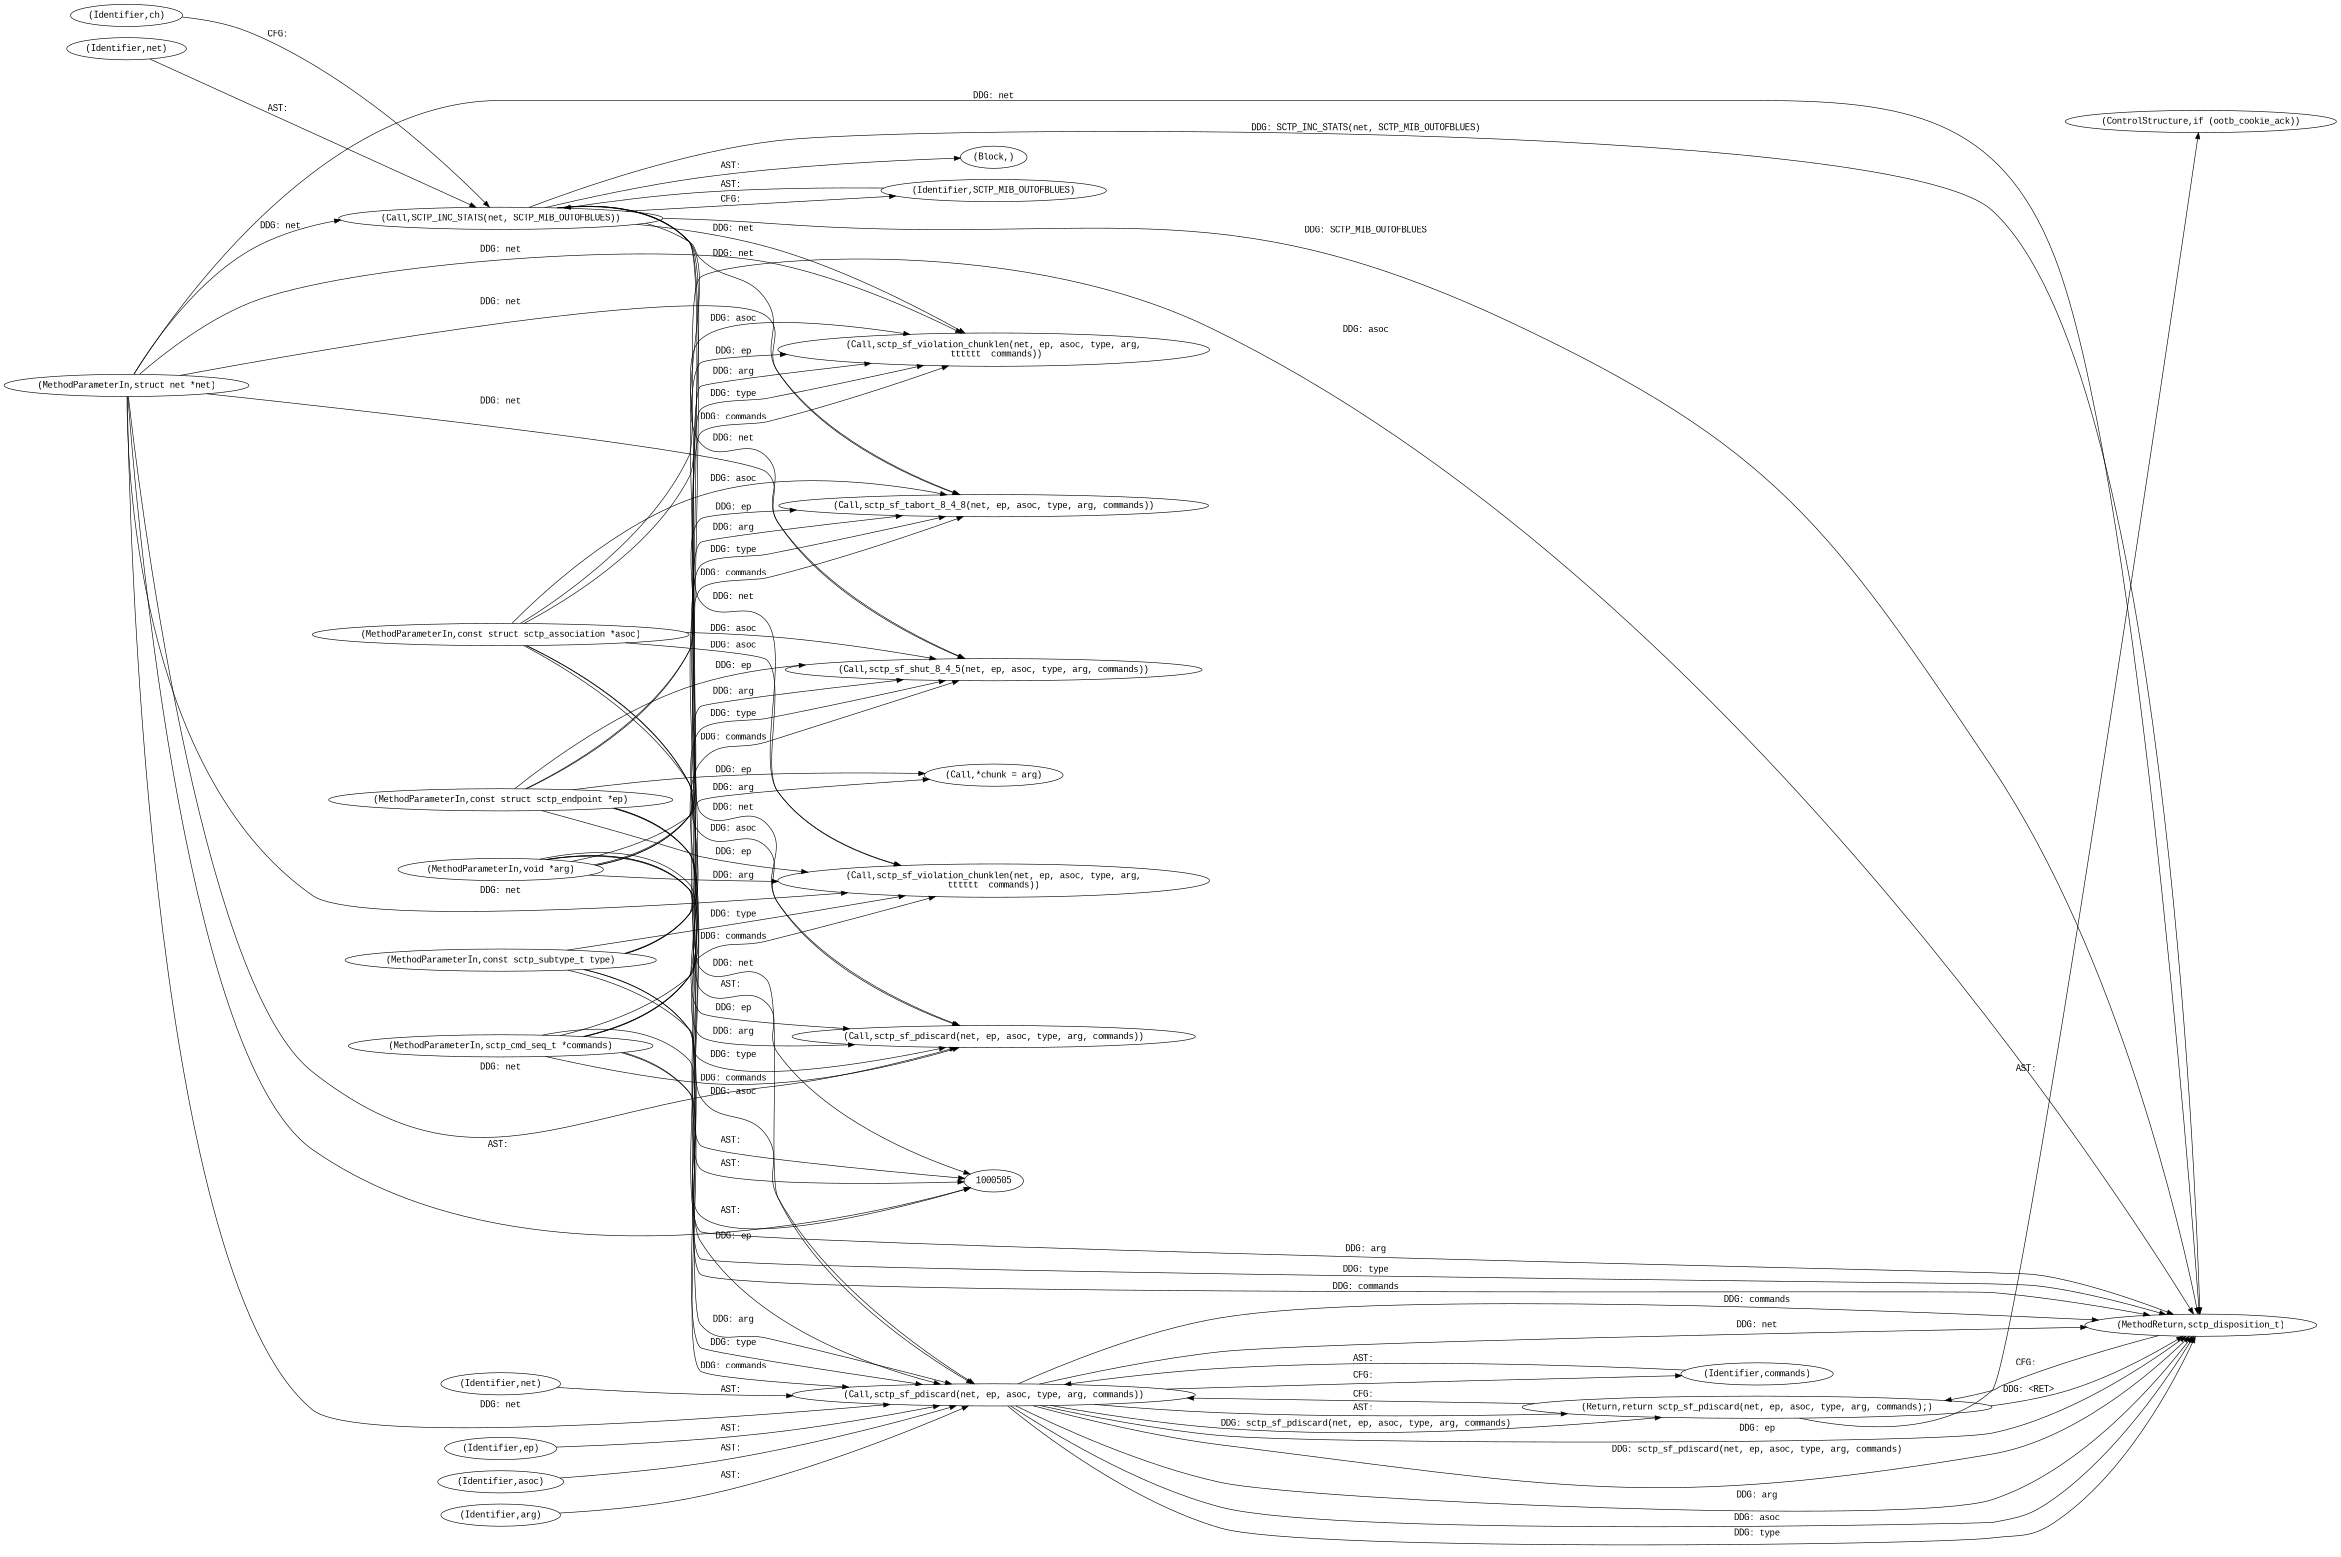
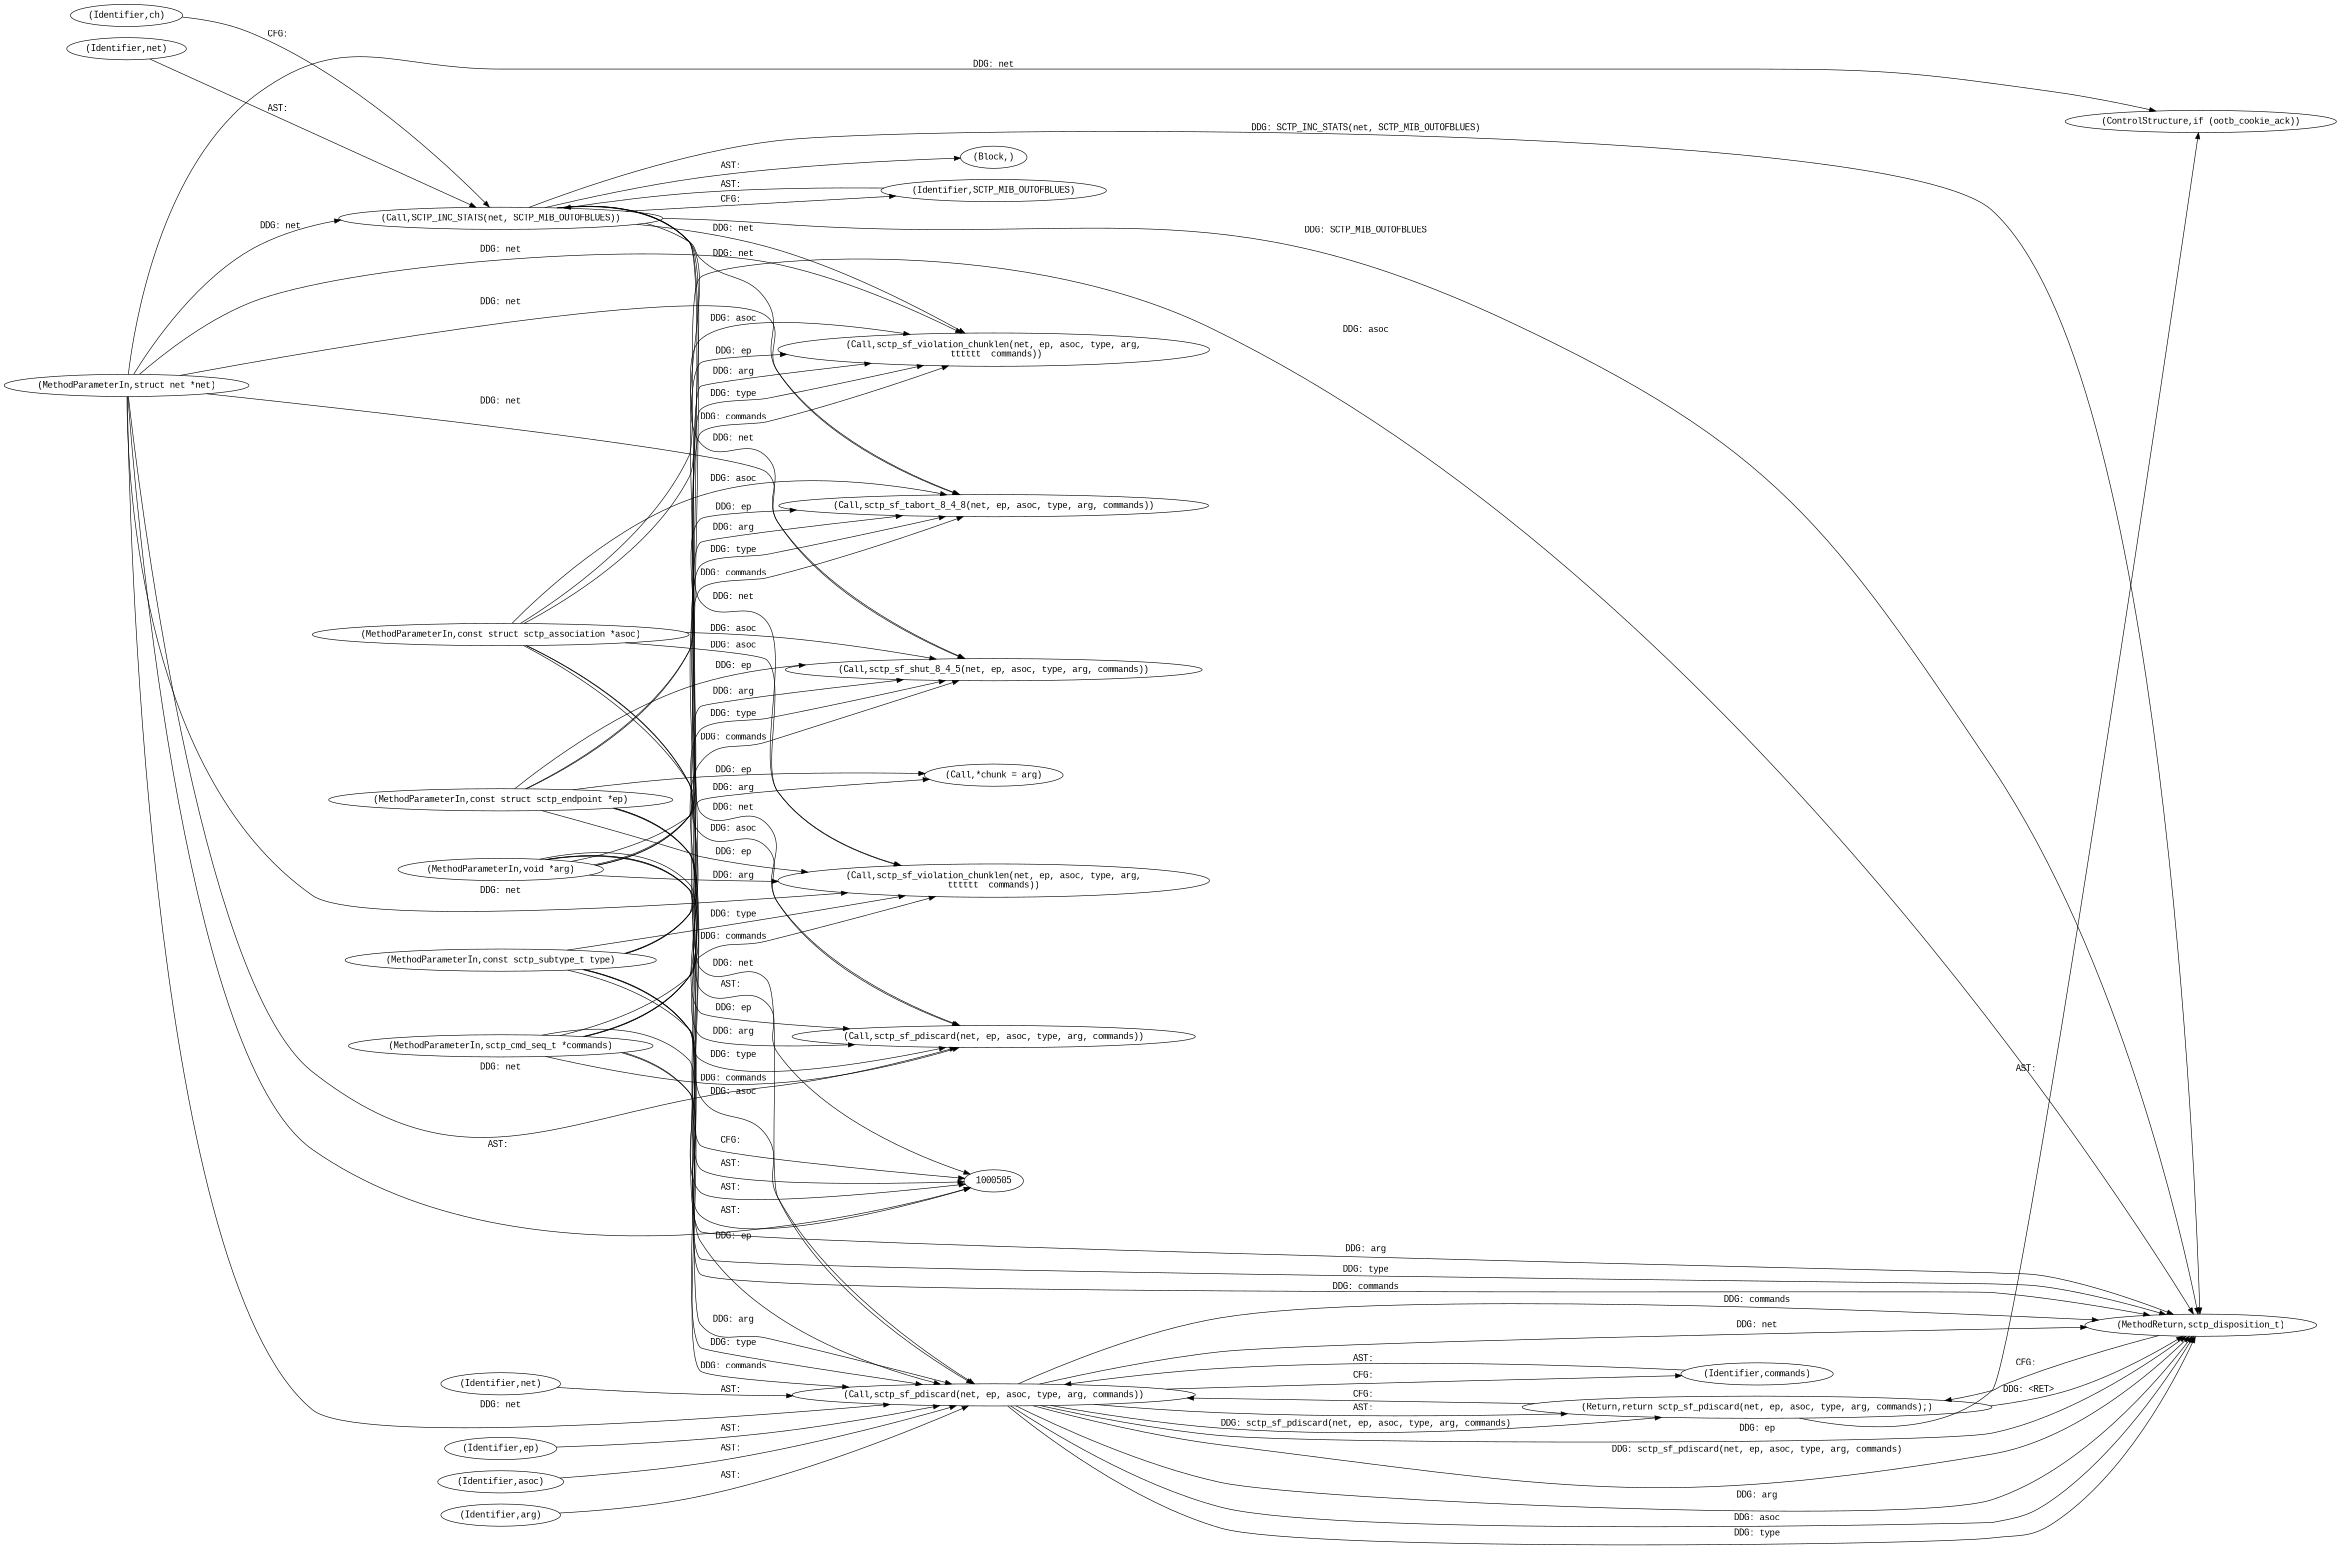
  digraph {
    fontname="Liberation Mono"
    rankdir=LR
    node [fontname="Liberation Mono"]
    edge [fontname="Liberation Mono"]
    n1 [label="(Call,sctp_sf_pdiscard(net, ep, asoc, type, arg, commands))"]
    n2 [label="(Return,return sctp_sf_pdiscard(net, ep, asoc, type, arg, commands);)"]
    n3 [label="(Identifier,commands)"]
    n4 [label="(MethodReturn,sctp_disposition_t)"]
    n5 [label="(ControlStructure,if (ootb_cookie_ack))"]
    n6 [label="(Call,SCTP_INC_STATS(net, SCTP_MIB_OUTOFBLUES))"]
    n7 [label="(Call,sctp_sf_violation_chunklen(net, ep, asoc, type, arg,\n \t\t\t\t\t\t  commands))"]
    n8 [label="(Call,sctp_sf_tabort_8_4_8(net, ep, asoc, type, arg, commands))"]
    n9 [label="(Call,sctp_sf_shut_8_4_5(net, ep, asoc, type, arg, commands))"]
    n10 [label="(Block,)"]
    n11 [label="(Call,sctp_sf_violation_chunklen(net, ep, asoc, type, arg,\n\t\t\t\t\t\t  commands))"]
    n12 [label="(Call,sctp_sf_pdiscard(net, ep, asoc, type, arg, commands))"]
    n13 [label="(Identifier,SCTP_MIB_OUTOFBLUES)"]
    n14 [label="(MethodParameterIn,struct net *net)"]
    n15 [label=1000505]
    n16 [label="(MethodParameterIn,const struct sctp_endpoint *ep)"]
    n17 [label="(Call,*chunk = arg)"]
    n18 [label="(MethodParameterIn,const struct sctp_association *asoc)"]
    n19 [label="(MethodParameterIn,const sctp_subtype_t type)"]
    n20 [label="(MethodParameterIn,void *arg)"]
    n21 [label="(MethodParameterIn,sctp_cmd_seq_t *commands)"]
    n22 [label="(Identifier,arg)"]
    n23 [label="(Identifier,net)"]
    n24 [label="(Identifier,ch)"]
    n25 [label="(Identifier,net)"]
    n26 [label="(Identifier,ep)"]
    n27 [label="(Identifier,asoc)"]
    n1 -> n2 [label="AST: "]
    n1 -> n2 [label="DDG: sctp_sf_pdiscard(net, ep, asoc, type, arg, commands)"]
    n1 -> n3 [label="CFG: "]
    n1 -> n4 [label="DDG: ep"]
    n1 -> n4 [label="DDG: sctp_sf_pdiscard(net, ep, asoc, type, arg, commands)"]
    n1 -> n4 [label="DDG: arg"]
    n1 -> n4 [label="DDG: asoc"]
    n1 -> n4 [label="DDG: type"]
    n1 -> n4 [label="DDG: commands"]
    n1 -> n4 [label="DDG: net"]
    n2 -> n1 [label="CFG: "]
    n2 -> n4 [label="DDG: <RET>"]
    n2 -> n5 [label="AST: "]
    n3 -> n1 [label="AST: "]
    n4 -> n2 [label="CFG: "]
    n6 -> n1 [label="DDG: net"]
    n6 -> n4 [label="DDG: SCTP_INC_STATS(net, SCTP_MIB_OUTOFBLUES)"]
    n6 -> n4 [label="DDG: SCTP_MIB_OUTOFBLUES"]
    n6 -> n7 [label="DDG: net"]
    n6 -> n8 [label="DDG: net"]
    n6 -> n9 [label="DDG: net"]
    n6 -> n10 [label="AST: "]
    n6 -> n11 [label="DDG: net"]
    n6 -> n12 [label="DDG: net"]
    n6 -> n13 [label="CFG: "]
    n13 -> n6 [label="AST: "]
    n14 -> n1 [label="DDG: net"]
-   n14 -> n4 [label="DDG: net"]
+   n14 -> n5 [label="DDG: net"]
    n14 -> n6 [label="DDG: net"]
    n14 -> n7 [label="DDG: net"]
    n14 -> n8 [label="DDG: net"]
    n14 -> n9 [label="DDG: net"]
    n14 -> n11 [label="DDG: net"]
    n14 -> n12 [label="DDG: net"]
    n14 -> n15 [label="AST: "]
    n16 -> n1 [label="DDG: ep"]
    n16 -> n7 [label="DDG: ep"]
    n16 -> n8 [label="DDG: ep"]
    n16 -> n9 [label="DDG: ep"]
    n16 -> n11 [label="DDG: ep"]
    n16 -> n12 [label="DDG: ep"]
-   n16 -> n15 [label="AST: "]
+   n16 -> n15 [label="CFG: "]
    n16 -> n17 [label="DDG: ep"]
    n18 -> n1 [label="DDG: asoc"]
    n18 -> n4 [label="DDG: asoc"]
    n18 -> n7 [label="DDG: asoc"]
    n18 -> n8 [label="DDG: asoc"]
    n18 -> n9 [label="DDG: asoc"]
    n18 -> n11 [label="DDG: asoc"]
    n18 -> n12 [label="DDG: asoc"]
    n18 -> n15 [label="AST: "]
    n19 -> n1 [label="DDG: type"]
    n19 -> n4 [label="DDG: type"]
    n19 -> n7 [label="DDG: type"]
    n19 -> n8 [label="DDG: type"]
    n19 -> n9 [label="DDG: type"]
    n19 -> n11 [label="DDG: type"]
    n19 -> n12 [label="DDG: type"]
+   n19 -> n15 [label="AST: "]
    n20 -> n1 [label="DDG: arg"]
    n20 -> n4 [label="DDG: arg"]
    n20 -> n7 [label="DDG: arg"]
    n20 -> n8 [label="DDG: arg"]
    n20 -> n9 [label="DDG: arg"]
    n20 -> n11 [label="DDG: arg"]
    n20 -> n12 [label="DDG: arg"]
    n20 -> n15 [label="AST: "]
    n20 -> n17 [label="DDG: arg"]
    n21 -> n1 [label="DDG: commands"]
    n21 -> n4 [label="DDG: commands"]
    n21 -> n7 [label="DDG: commands"]
    n21 -> n8 [label="DDG: commands"]
    n21 -> n9 [label="DDG: commands"]
    n21 -> n11 [label="DDG: commands"]
    n21 -> n12 [label="DDG: commands"]
    n21 -> n15 [label="AST: "]
    n22 -> n1 [label="AST: "]
    n23 -> n1 [label="AST: "]
    n24 -> n6 [label="CFG: "]
    n25 -> n6 [label="AST: "]
    n26 -> n1 [label="AST: "]
    n27 -> n1 [label="AST: "]
  }
